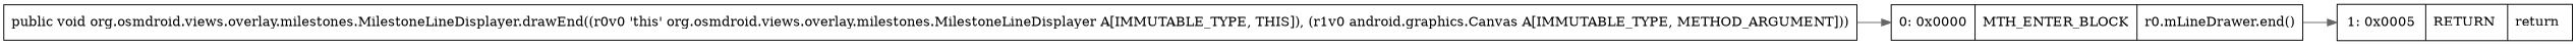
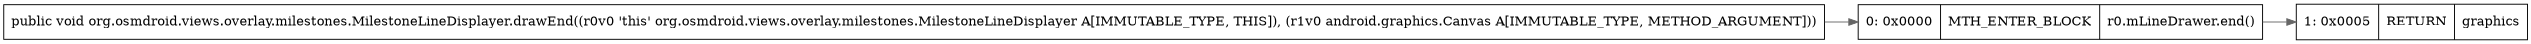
  digraph {
    rankdir=LR
    node [shape=record]
    edge [color=gray40]
    n1 [label="{0\:\ 0x0000|MTH_ENTER_BLOCK\l|r0.mLineDrawer.end()\l}"]
-   n2 [label="{1\:\ 0x0005|RETURN\l|return\l}"]
+   n2 [label="{1\:\ 0x0005|RETURN\l|graphics\l}"]
    n3 [label="{public void org.osmdroid.views.overlay.milestones.MilestoneLineDisplayer.drawEnd((r0v0 'this' org.osmdroid.views.overlay.milestones.MilestoneLineDisplayer A[IMMUTABLE_TYPE, THIS]), (r1v0 android.graphics.Canvas A[IMMUTABLE_TYPE, METHOD_ARGUMENT])) }"]
    n1 -> n2
    n3 -> n1
  }
